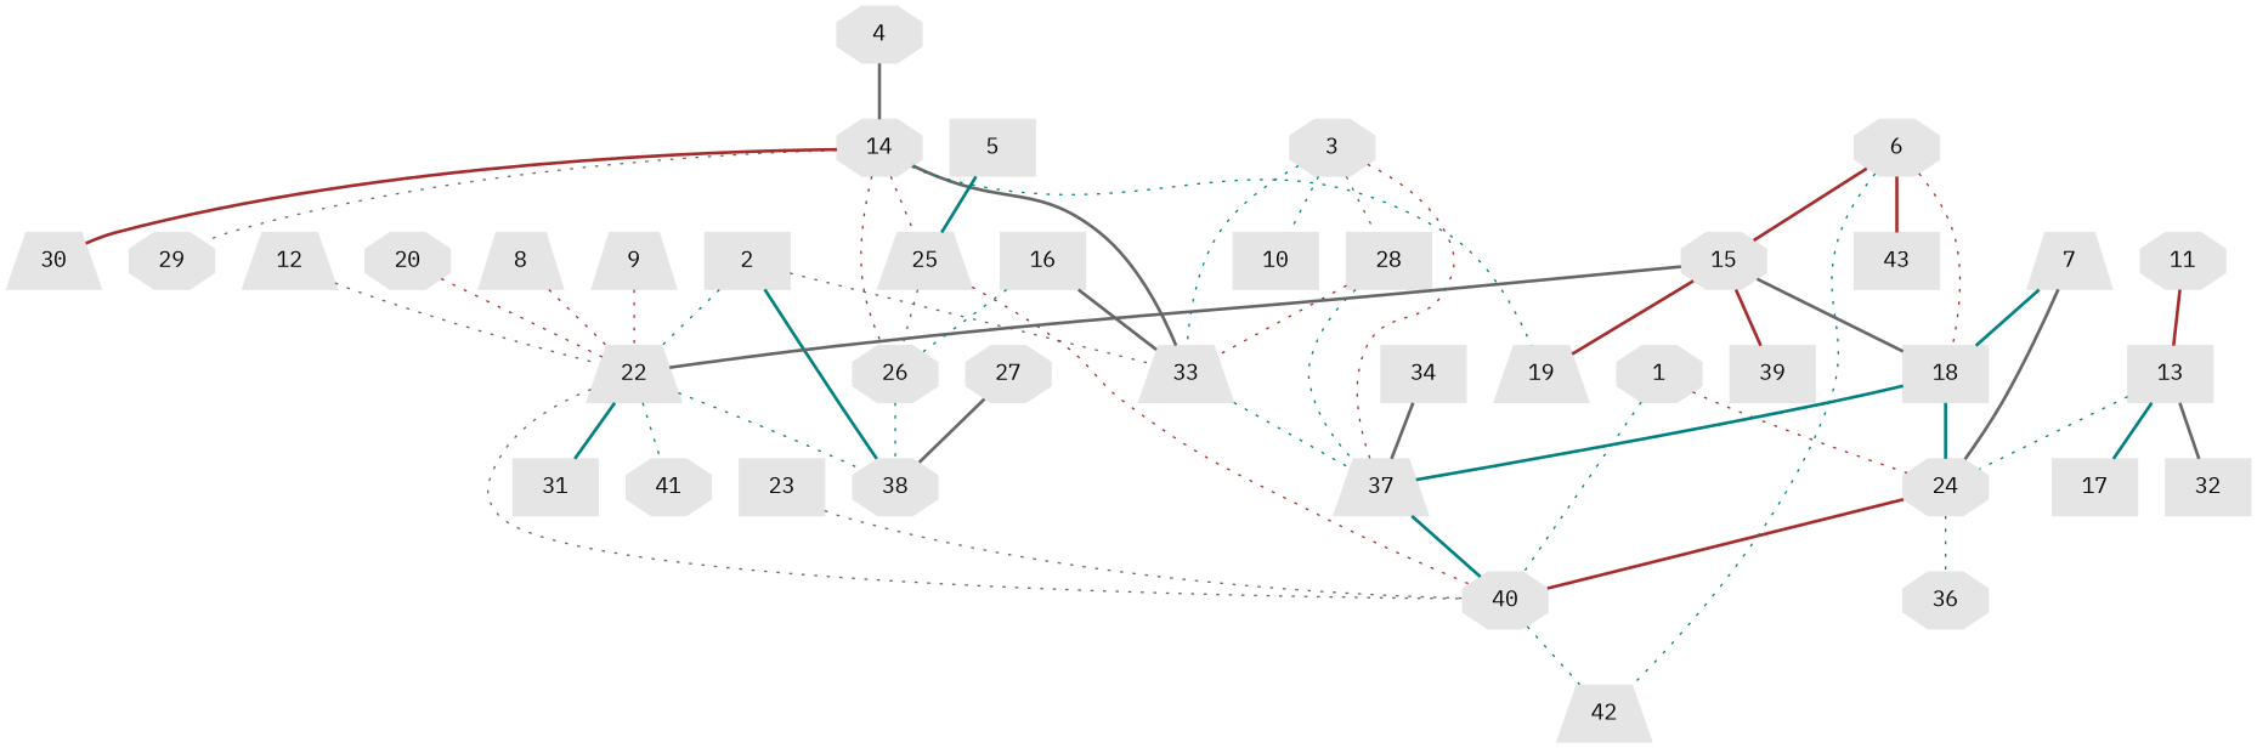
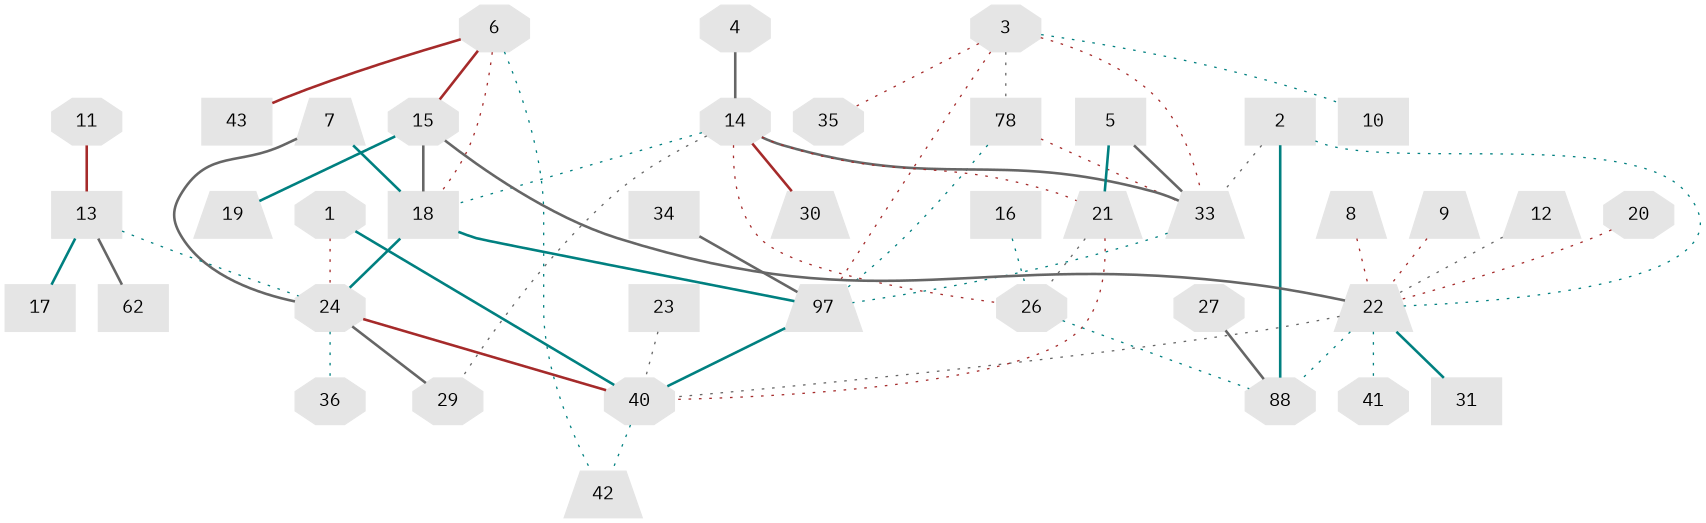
  graph {
    fontname="IBM Plex Mono"
    node [color=gray90 fontname="IBM Plex Mono" shape=octagon style=filled]
    edge [color=teal fontname="IBM Plex Mono" style=dotted weight=1.0]
    1
    24
    40
    29
    36
    42 [shape=trapezium]
    2 [shape=box]
    22 [shape=trapezium]
    33 [shape=trapezium]
-   38
+   38 [label=88]
    31 [shape=box]
    41
-   37 [shape=trapezium]
+   37 [shape=trapezium label=97]
    3
    10 [shape=box]
-   28 [shape=box]
+   28 [shape=box label=78]
+   35
    4
    14
-   21 [shape=trapezium label=25]
+   21 [shape=trapezium]
    18 [shape=box]
    26
    30 [shape=trapezium]
    5 [shape=box]
    6
    15
    43 [shape=box]
    19 [shape=trapezium]
-   39 [shape=box]
    7 [shape=trapezium]
    8 [shape=trapezium]
    9 [shape=trapezium]
    13 [shape=box]
    11
    17 [shape=box]
-   32 [shape=box]
+   32 [shape=box label=62]
    12 [shape=trapezium]
    16 [shape=box]
    20
    23 [shape=box]
    27
    34 [shape=box]
    1 -- 24 [color=brown weight=2.0]
-   1 -- 40 [weight=2.0]
+   1 -- 40 [style=bold weight=2.0]
    24 -- 40 [color=brown style=bold]
+   24 -- 29 [color=gray40 style=bold]
    24 -- 36
    40 -- 42
    2 -- 22
    2 -- 33 [color=gray40]
    2 -- 38 [style=bold weight=2.0]
    22 -- 40 [color=gray40]
    22 -- 38 [weight=2.0]
    22 -- 31 [style=bold]
    22 -- 41
    33 -- 37
    37 -- 40 [style=bold]
-   3 -- 33
+   3 -- 33 [color=brown]
    3 -- 37 [color=brown]
    3 -- 10
    3 -- 28 [color=gray40]
+   3 -- 35 [color=brown]
    28 -- 33 [color=brown]
    28 -- 37
    4 -- 14 [color=gray40 style=bold]
    14 -- 29 [color=gray40]
    14 -- 33 [color=gray40 style=bold]
    14 -- 21 [color=brown weight=2.0]
-   14 -- 19
+   14 -- 18
    14 -- 26 [color=brown]
    14 -- 30 [color=brown style=bold]
    21 -- 40 [color=brown]
    21 -- 26 [color=gray40 weight=2.0]
    18 -- 24 [style=bold]
    18 -- 37 [style=bold]
    26 -- 38
    5 -- 21 [style=bold]
    6 -- 42
    6 -- 18 [color=brown weight=2.0]
    6 -- 15 [color=brown style=bold]
    6 -- 43 [color=brown style=bold]
    15 -- 22 [color=gray40 style=bold]
    15 -- 18 [color=gray40 style=bold weight=2.0]
-   15 -- 19 [color=brown style=bold]
-   15 -- 39 [color=brown style=bold]
+   15 -- 19 [style=bold]
    7 -- 24 [color=gray40 style=bold]
    7 -- 18 [style=bold]
    8 -- 22 [color=brown]
    9 -- 22 [color=brown]
    13 -- 24
    13 -- 17 [style=bold]
    13 -- 32 [color=gray40 style=bold]
    11 -- 13 [color=brown style=bold]
    12 -- 22 [color=gray40]
-   16 -- 33 [color=gray40 style=bold]
+   5 -- 33 [color=gray40 style=bold]
    16 -- 26
    20 -- 22 [color=brown]
    23 -- 40 [color=gray40]
    27 -- 38 [color=gray40 style=bold]
    34 -- 37 [color=gray40 style=bold]
  }
